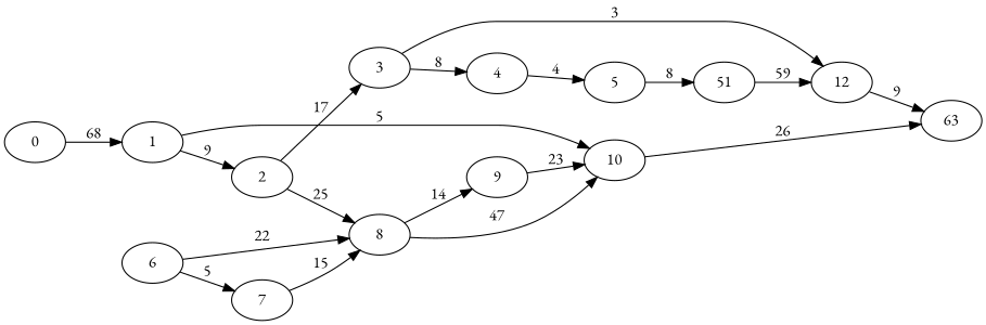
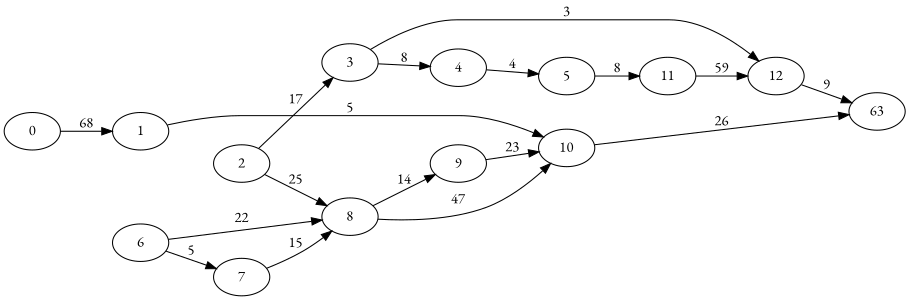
  digraph {
    fontname="EB Garamond"
    rankdir=LR
    node [fontname="EB Garamond"]
    edge [fontname="EB Garamond"]
    0
    1
    2
    10
    6
    8
    7
    3
    n9 [label=63]
    9
    4
    12
    5
-   11 [label=51]
+   11
    0 -> 1 [label=68]
-   1 -> 2 [label=9]
    1 -> 10 [label=5]
    2 -> 8 [label=25]
    2 -> 3 [label=17]
    10 -> n9 [label=26]
    6 -> 8 [label=22]
    6 -> 7 [label=5]
    8 -> 10 [label=47]
    8 -> 9 [label=14]
    7 -> 8 [label=15]
    3 -> 4 [label=8]
    3 -> 12 [label=3]
    9 -> 10 [label=23]
    4 -> 5 [label=4]
    12 -> n9 [label=9]
    5 -> 11 [label=8]
    11 -> 12 [label=59]
  }
